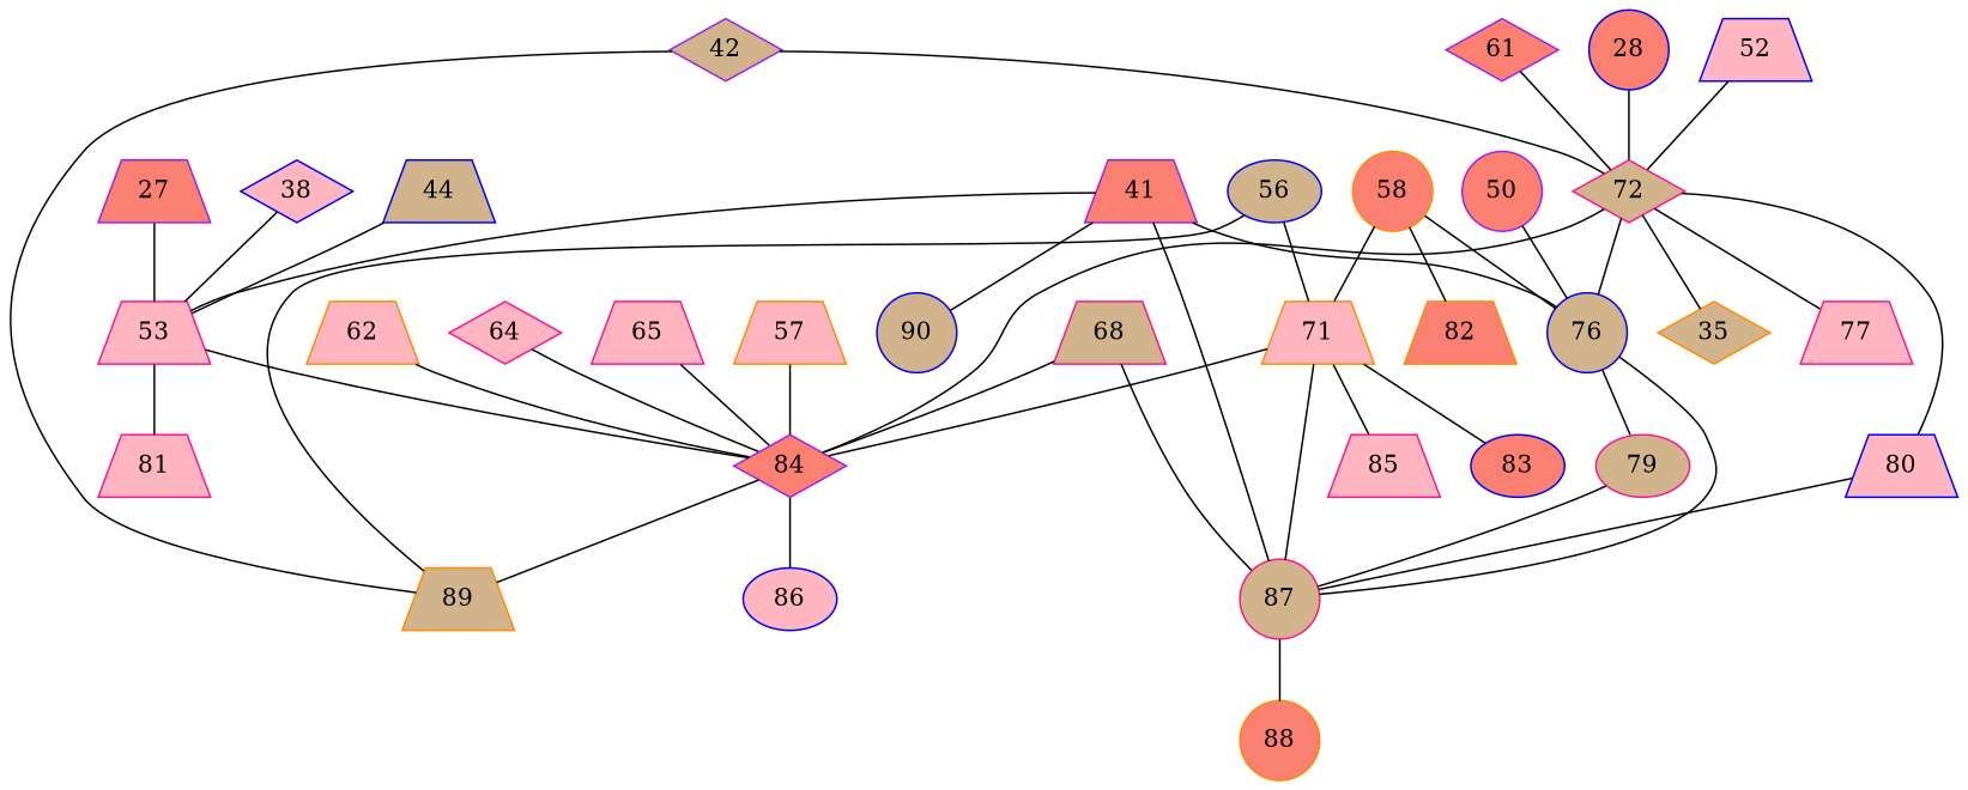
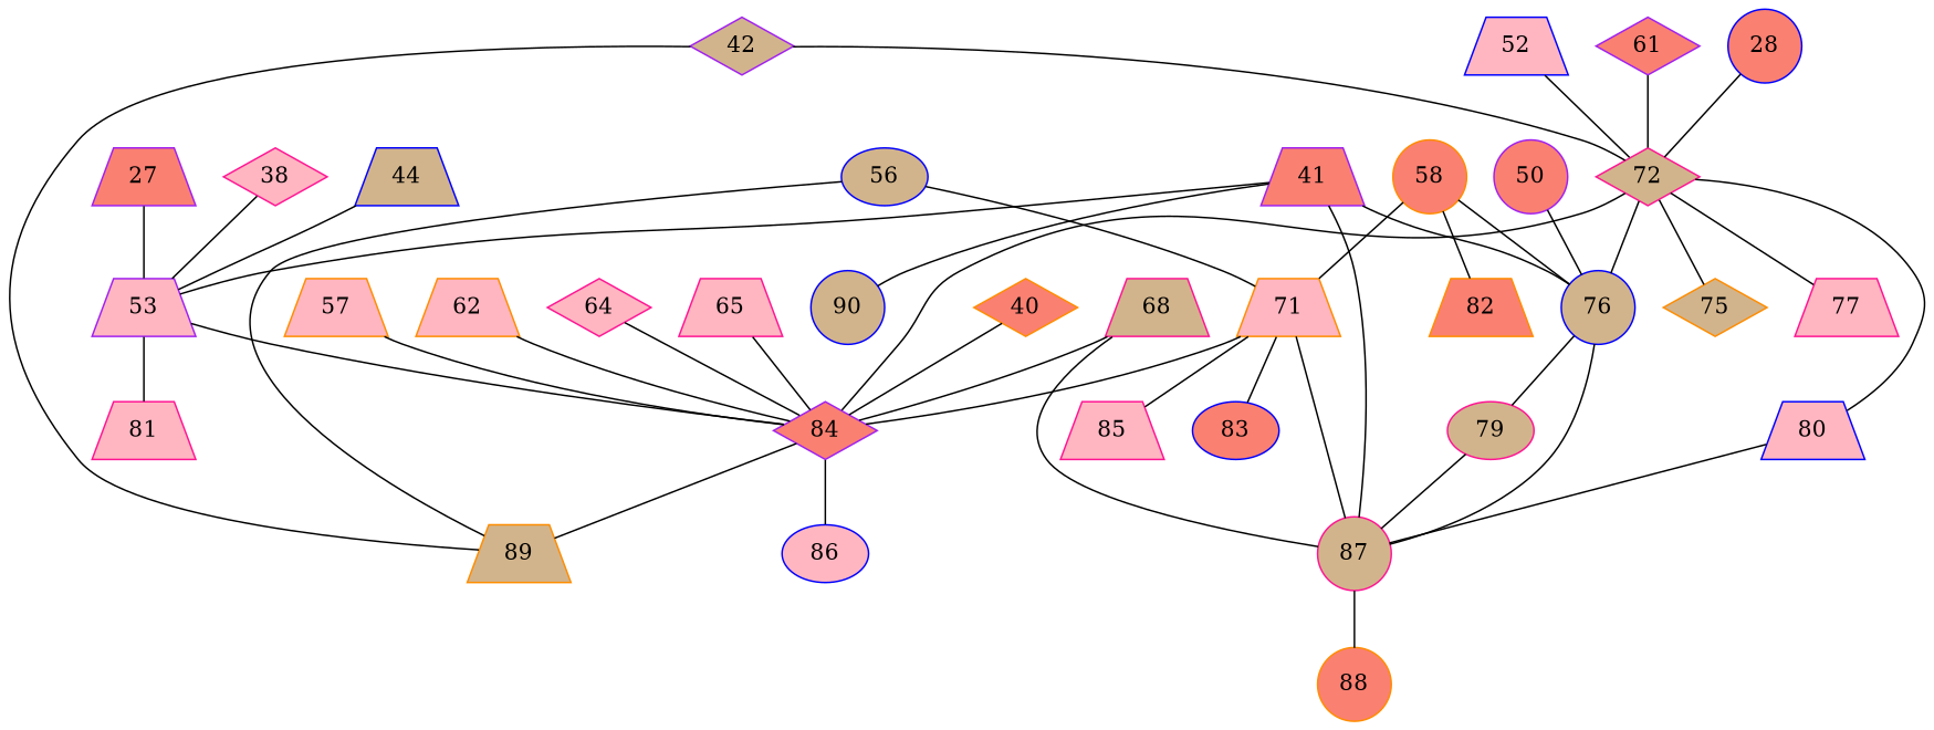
  graph {
    node [color=deeppink fillcolor=lightpink shape=trapezium style=filled]
-   53 [super="+43+22"]
+   53 [color=purple super="+43+22"]
    84 [color=purple fillcolor=salmon shape=diamond super="+10+30+54+33"]
    81
    27 [color=purple fillcolor=salmon]
    72 [fillcolor=tan shape=diamond super="+23+69"]
    76 [color=blue fillcolor=tan shape=circle super="+18+46+63+74"]
-   75 [color=darkorange fillcolor=tan shape=diamond label=35]
+   75 [color=darkorange fillcolor=tan shape=diamond]
    77
    80 [color=blue super="+49"]
    28 [color=blue fillcolor=salmon shape=circle]
-   38 [color=blue shape=diamond]
+   38 [shape=diamond]
    89 [color=darkorange fillcolor=tan super="+70"]
    86 [color=blue shape=ellipse]
+   40 [color=darkorange fillcolor=salmon shape=diamond]
    41 [color=purple fillcolor=salmon super="+25"]
    87 [fillcolor=tan shape=circle super="+11+20+67"]
    90 [color=blue fillcolor=tan shape=circle]
    79 [fillcolor=tan shape=ellipse super="+21"]
    88 [color=darkorange fillcolor=salmon shape=circle]
    42 [color=purple fillcolor=tan shape=diamond]
    44 [color=blue fillcolor=tan]
    50 [color=purple fillcolor=salmon shape=circle]
    52 [color=blue]
    71 [color=darkorange super="+48+66+7"]
    83 [color=blue fillcolor=salmon shape=ellipse]
    85
    56 [color=blue fillcolor=tan shape=ellipse]
    57 [color=darkorange]
    58 [color=darkorange fillcolor=salmon shape=circle]
    82 [color=darkorange fillcolor=salmon super="+60"]
    61 [color=purple fillcolor=salmon shape=diamond]
    62 [color=darkorange]
    64 [shape=diamond]
    65 [super="+37+55"]
    68 [fillcolor=tan]
    53 -- 84 [weight=2]
    53 -- 81
    84 -- 89 [weight=2]
    84 -- 86
    27 -- 53
    72 -- 84 [weight=2]
    72 -- 76 [weight=2]
    72 -- 75
    72 -- 77
    72 -- 80
    76 -- 87
    76 -- 79
    80 -- 87
    28 -- 72
    38 -- 53
+   40 -- 84
    41 -- 53
    41 -- 76
    41 -- 87 [weight=2]
    41 -- 90
    87 -- 88
    79 -- 87
    42 -- 72
    42 -- 89
    44 -- 53
    50 -- 76
    52 -- 72
    71 -- 84 [weight=4]
    71 -- 87 [weight=4]
    71 -- 83
    71 -- 85
    56 -- 89
    56 -- 71
    57 -- 84
    58 -- 76
    58 -- 71 [weight=2]
    58 -- 82
    61 -- 72
    62 -- 84
    64 -- 84
    65 -- 84
    68 -- 84
    68 -- 87
  }
